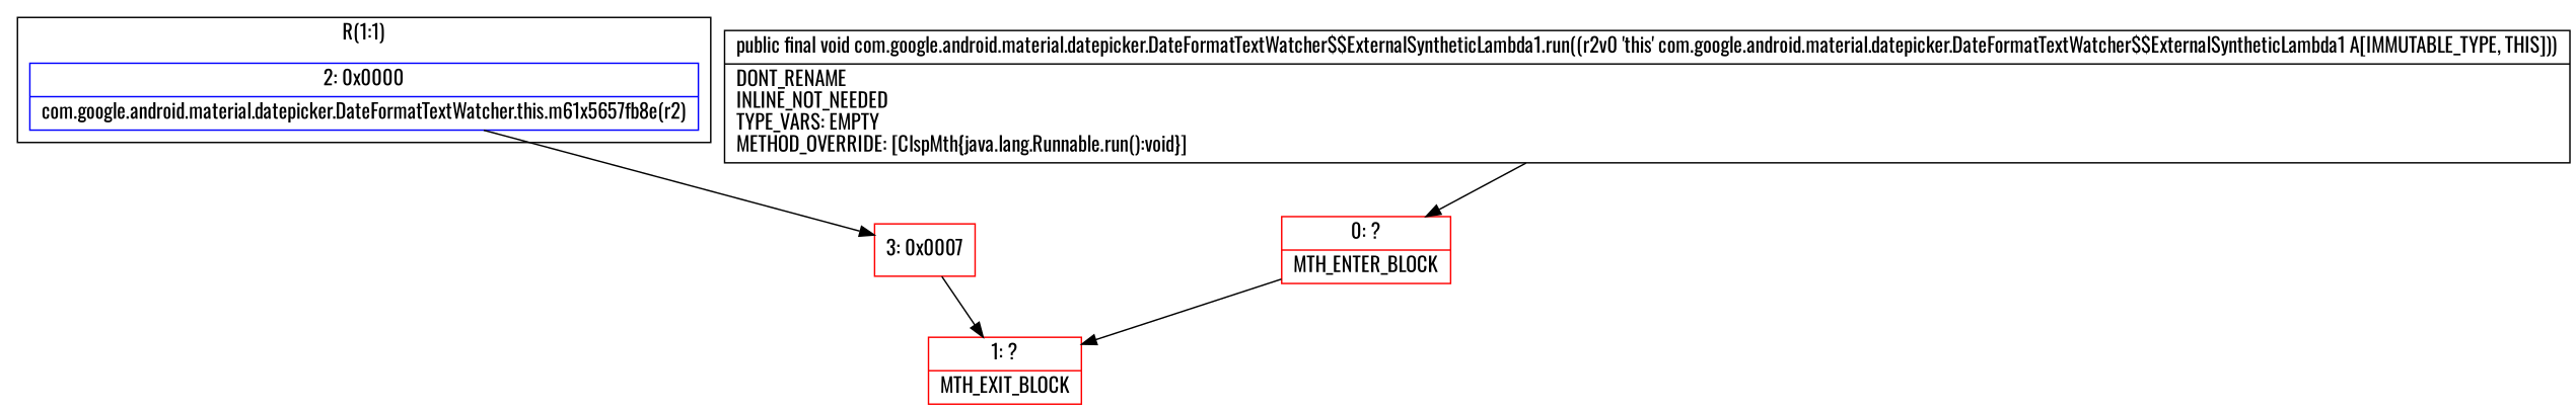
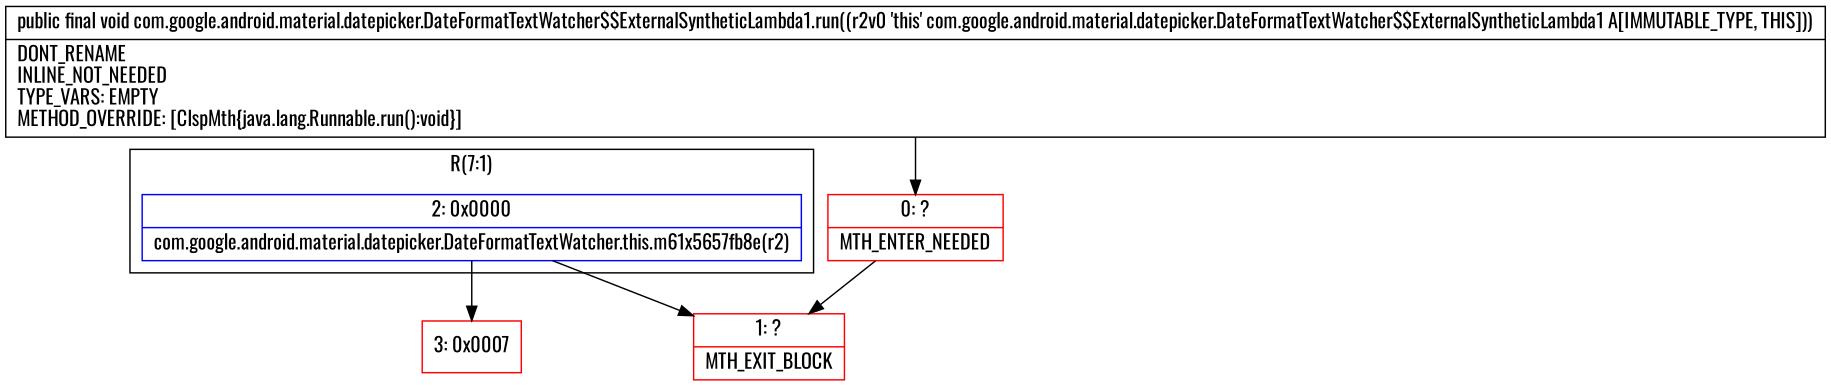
  digraph {
    fontname=Oswald
    node [color=red fontname=Oswald shape=record]
    edge [fontname=Oswald]
    n1 [color=blue label="{2\:\ 0x0000|com.google.android.material.datepicker.DateFormatTextWatcher.this.m61x5657fb8e(r2)\l}"]
    n2 [label="{3\:\ 0x0007}"]
    n3 [label="{1\:\ ?|MTH_EXIT_BLOCK\l}"]
-   n4 [label="{0\:\ ?|MTH_ENTER_BLOCK\l}"]
+   n4 [label="{0\:\ ?|MTH_ENTER_NEEDED\l}"]
    n5 [label="{public final void com.google.android.material.datepicker.DateFormatTextWatcher$$ExternalSyntheticLambda1.run((r2v0 'this' com.google.android.material.datepicker.DateFormatTextWatcher$$ExternalSyntheticLambda1 A[IMMUTABLE_TYPE, THIS]))  | DONT_RENAME\lINLINE_NOT_NEEDED\lTYPE_VARS: EMPTY\lMETHOD_OVERRIDE: [ClspMth\{java.lang.Runnable.run():void\}]\l}" color=""]
    subgraph cluster_1 {
-     label="R(1:1)"
+     label="R(7:1)"
      n1
    }
    n1 -> n2
-   n2 -> n3
+   n1 -> n3
    n4 -> n3
    n5 -> n4
  }
